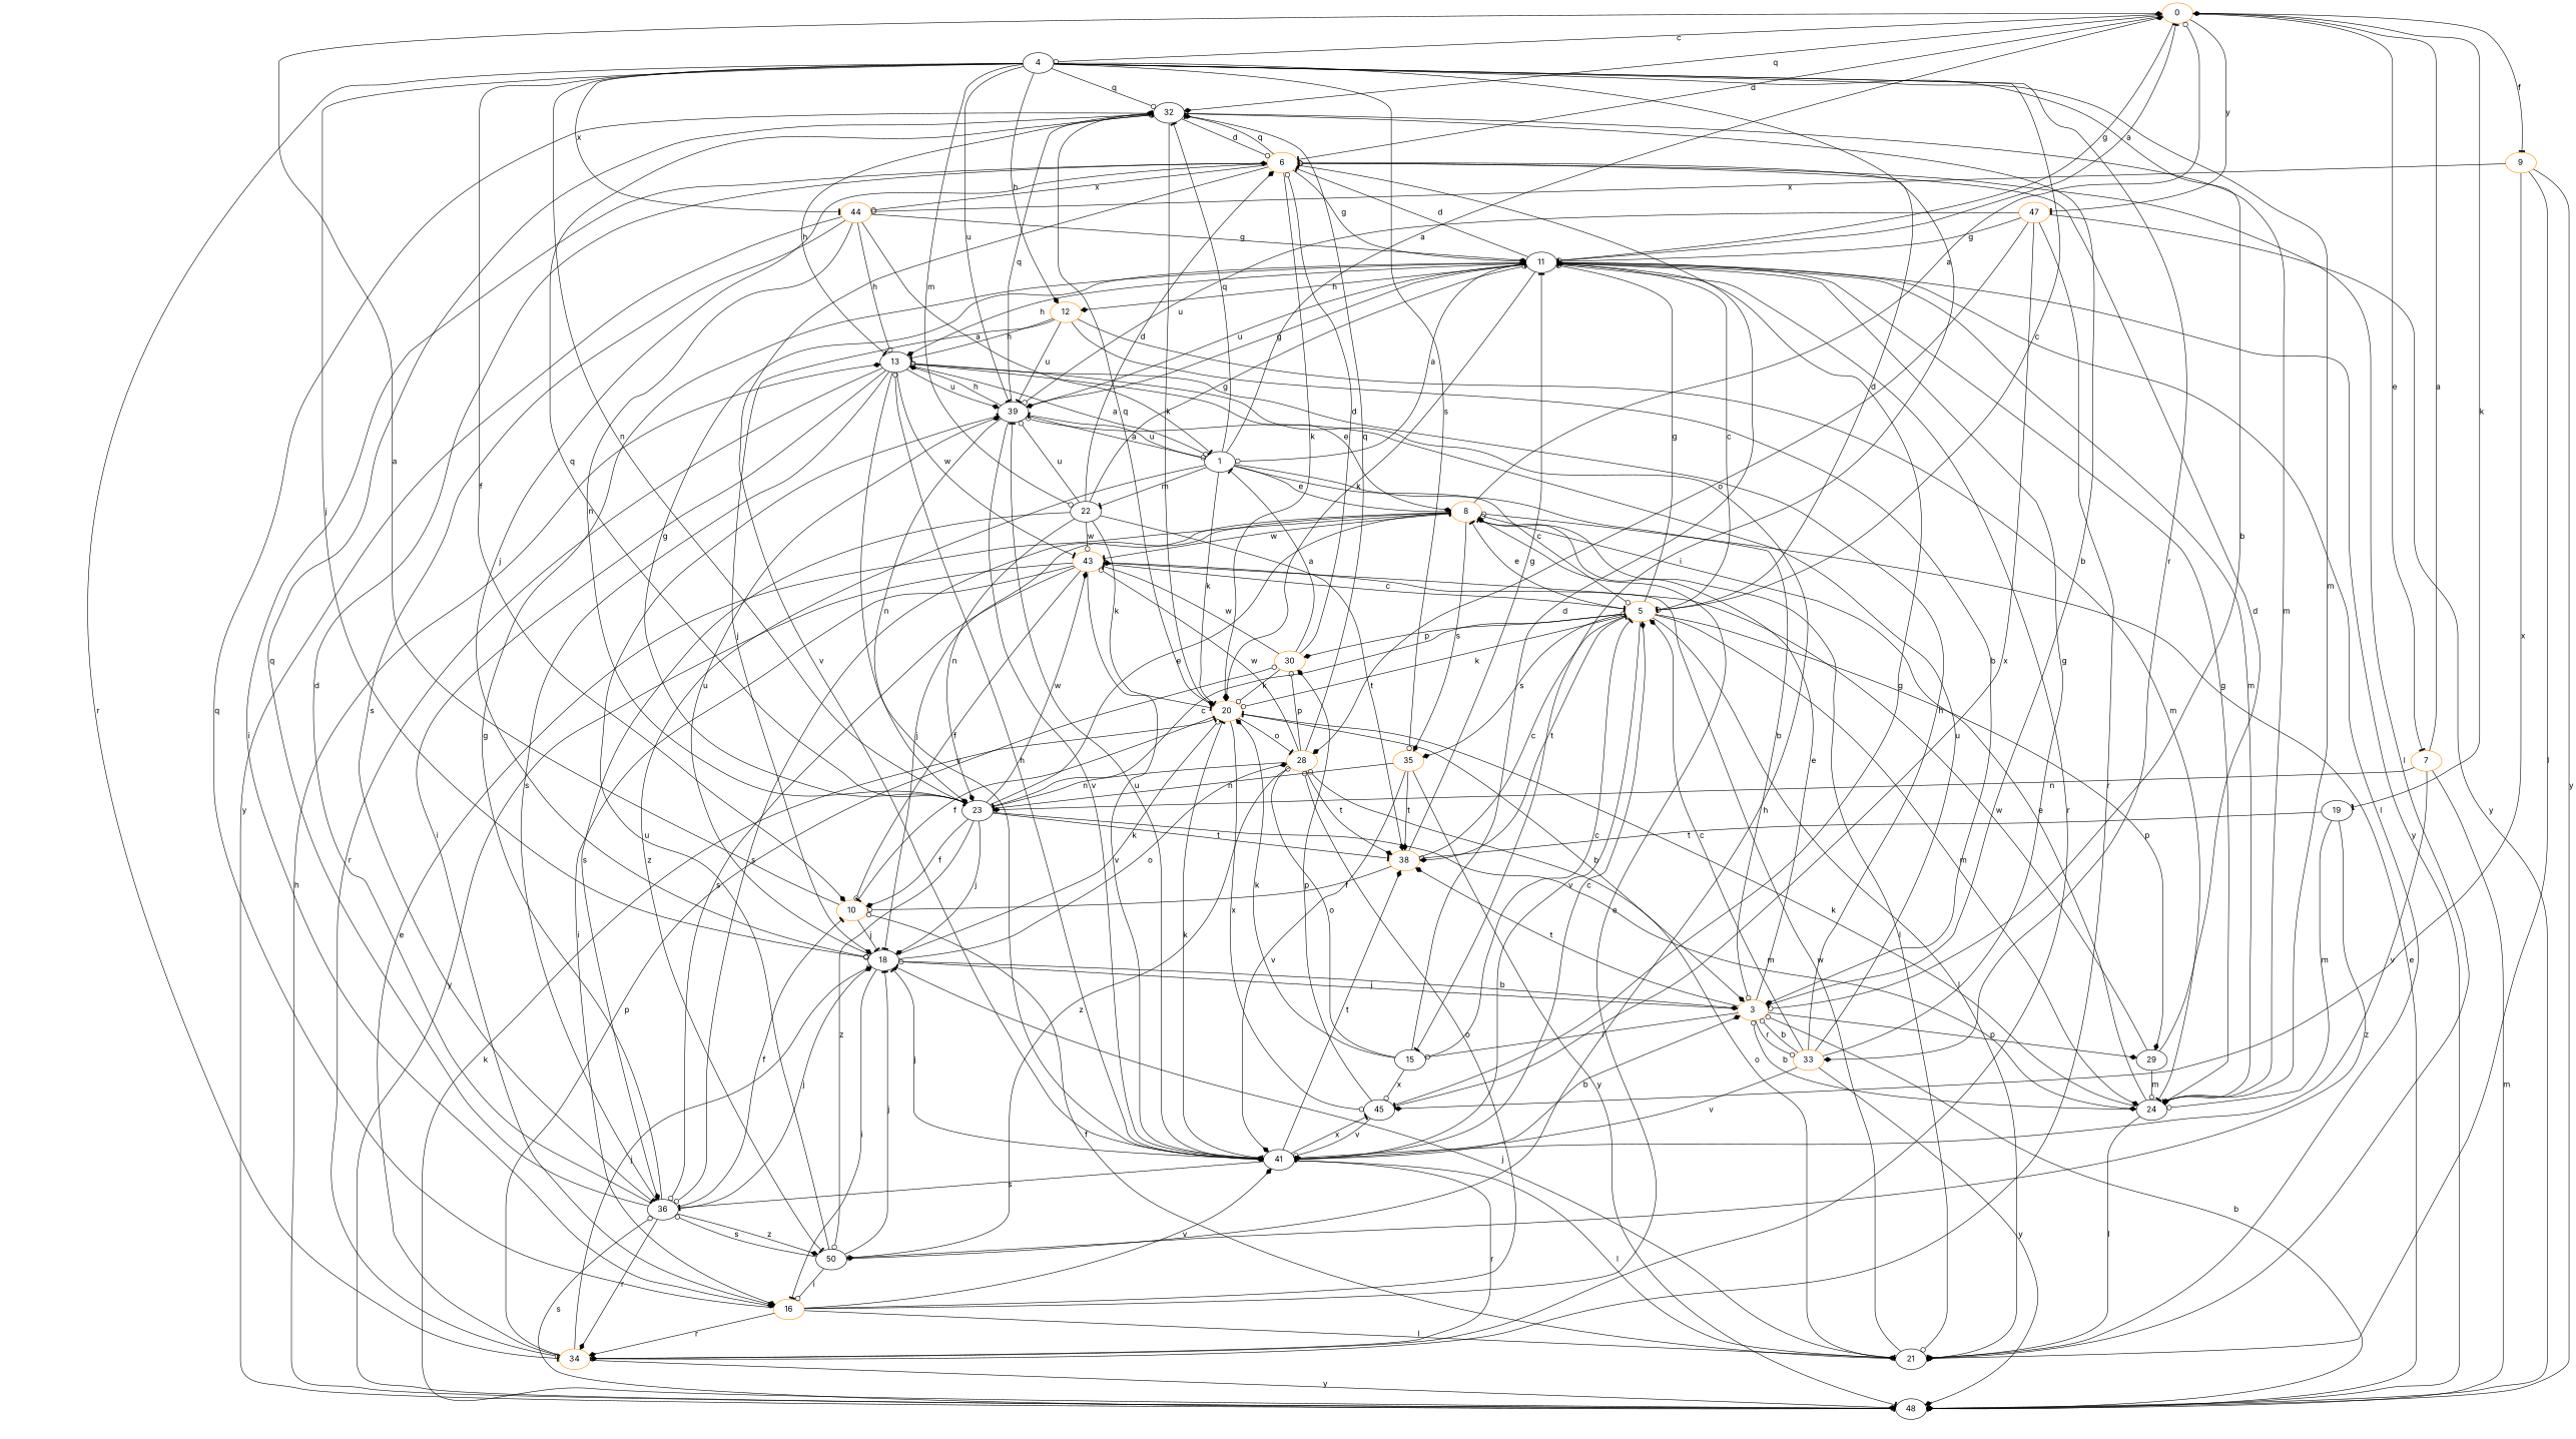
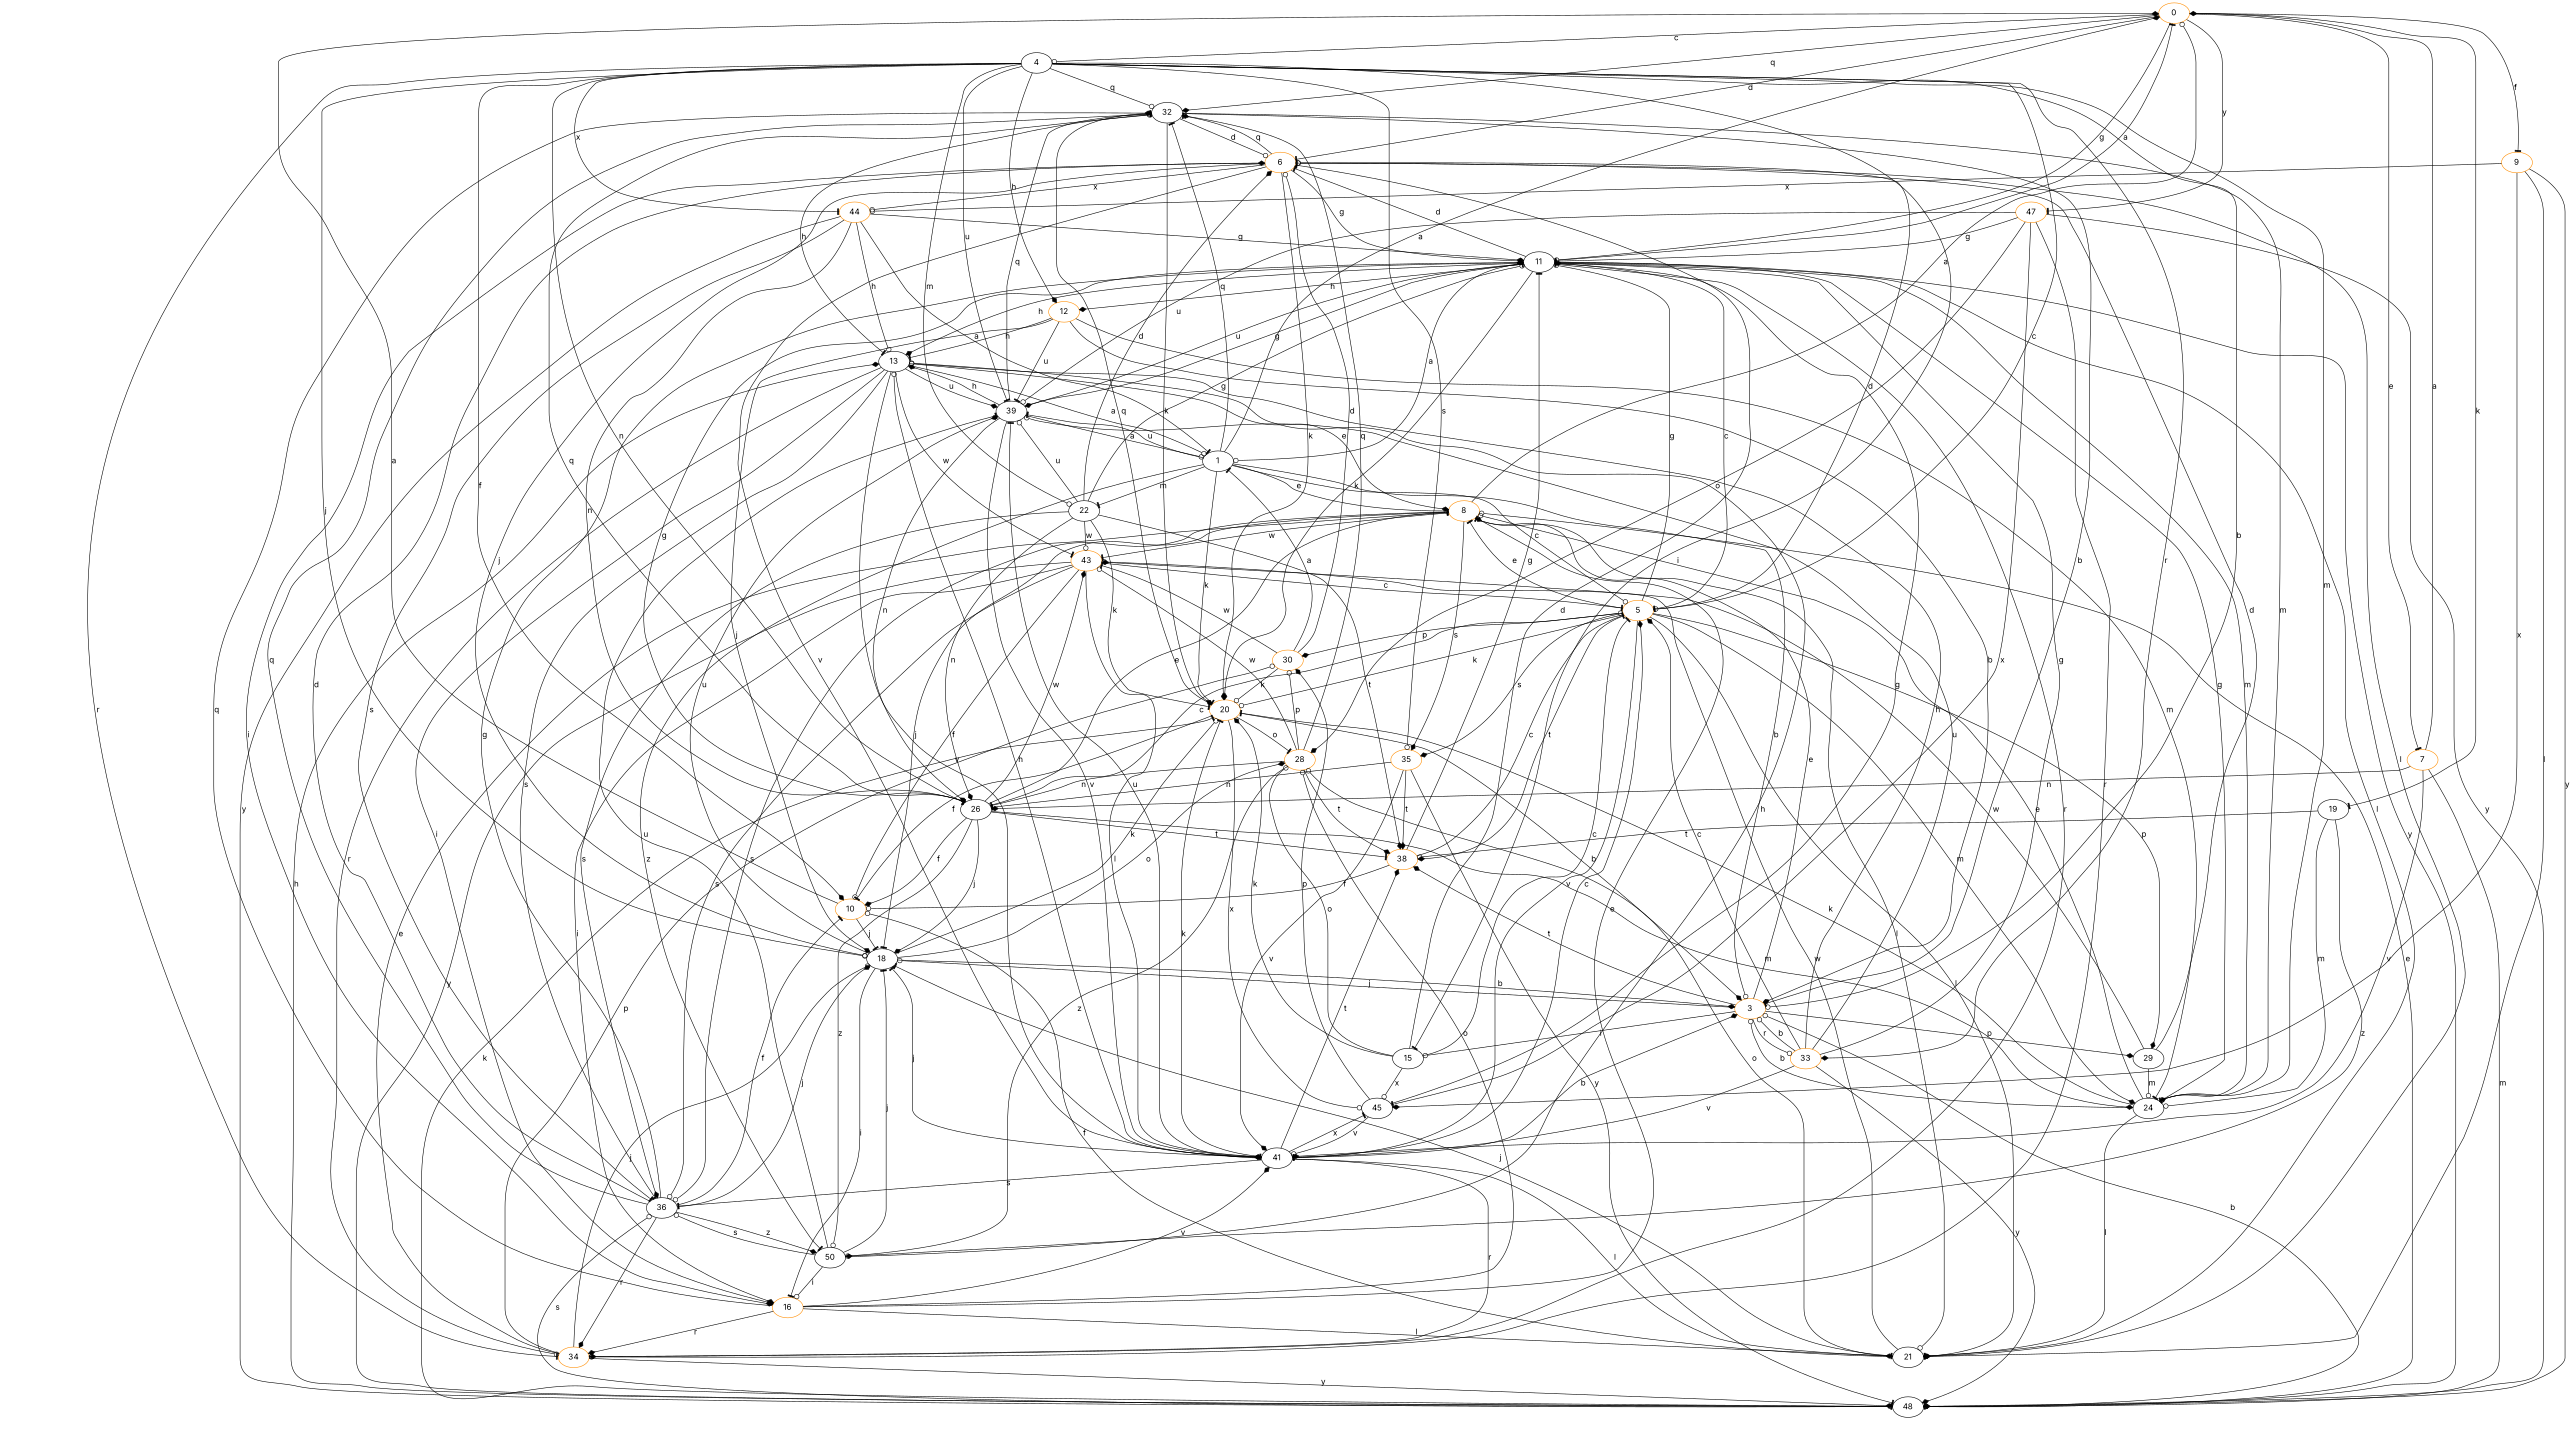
  strict digraph {
    fontname=Inter
    node [color=darkorange fontname=Inter]
    edge [arrowhead=odot fontname=Inter]
    0
    4 [color=black]
    6
    7
    9
    11 [color=black]
    19 [color=black]
    32 [color=black]
    47
    3
    5
    22 [color=black]
    39 [color=black]
    15 [color=black]
    18 [color=black]
    33
    10
    12
    24 [color=black]
-   26 [color=black label=23]
+   26 [color=black]
    34
    35
    44
    20
    21 [color=black]
    41 [color=black]
    16
    48 [color=black]
    45 [color=black]
    1 [color=black]
    13 [color=black]
    50 [color=black]
    38
    28
    8
    29 [color=black]
    30
    36 [color=black]
    43
    0 -> 4 [label=c]
    0 -> 6 [arrowhead=tee label=d]
    0 -> 7 [arrowhead=tee label=e]
    0 -> 9 [arrowhead=tee label=f]
    0 -> 11 [label=g]
    0 -> 19 [arrowhead=tee label=k]
    0 -> 32 [arrowhead=diamond label=q]
    0 -> 47 [arrowhead=tee label=y]
    4 -> 32 [label=q]
    4 -> 3 [label=b]
    4 -> 5 [label=c]
    4 -> 22 [label=m]
    4 -> 39 [arrowhead=tee label=u]
    4 -> 15 [arrowhead=tee label=i]
    4 -> 18 [label=j]
    4 -> 33 [arrowhead=diamond label=r]
    4 -> 10 [arrowhead=diamond label=f]
    4 -> 12 [arrowhead=diamond label=h]
    4 -> 24 [arrowhead=tee label=m]
    4 -> 26 [arrowhead=tee label=n]
    4 -> 34 [arrowhead=tee label=r]
    4 -> 35 [label=s]
    4 -> 44 [arrowhead=tee label=x]
    6 -> 11 [label=g]
    6 -> 32 [arrowhead=diamond label=q]
    6 -> 18 [label=j]
    6 -> 44 [label=x]
    6 -> 20 [arrowhead=diamond label=k]
    6 -> 21 [arrowhead=tee label=l]
    6 -> 41 [arrowhead=diamond label=v]
    6 -> 16 [arrowhead=diamond label=i]
    7 -> 0 [arrowhead=diamond label=a]
    7 -> 26 [arrowhead=diamond label=n]
    7 -> 41 [arrowhead=diamond label=v]
    7 -> 48 [label=m]
    9 -> 44 [label=x]
    9 -> 21 [arrowhead=diamond label=l]
    9 -> 48 [arrowhead=tee label=y]
    9 -> 45 [arrowhead=diamond label=x]
    11 -> 0 [arrowhead=tee label=a]
    11 -> 6 [arrowhead=tee label=d]
    11 -> 5 [arrowhead=tee label=c]
    11 -> 39 [arrowhead=diamond label=u]
    11 -> 12 [arrowhead=diamond label=h]
    11 -> 24 [arrowhead=diamond label=m]
    11 -> 34 [label=r]
    11 -> 20 [arrowhead=diamond label=k]
    11 -> 21 [arrowhead=tee label=l]
    11 -> 48 [label=y]
    11 -> 1 [label=a]
    11 -> 13 [arrowhead=diamond label=h]
    19 -> 24 [label=m]
    19 -> 50 [arrowhead=diamond label=z]
    19 -> 38 [label=t]
    32 -> 6 [label=d]
    32 -> 3 [arrowhead=tee label=b]
    32 -> 24 [label=m]
    32 -> 20 [arrowhead=diamond label=k]
    32 -> 13 [arrowhead=tee label=h]
    47 -> 11 [arrowhead=tee label=g]
    47 -> 39 [label=u]
    47 -> 34 [label=r]
    47 -> 48 [arrowhead=diamond label=y]
    47 -> 45 [arrowhead=tee label=x]
    47 -> 28 [arrowhead=diamond label=o]
    3 -> 15 [label=i]
    3 -> 18 [label=j]
    3 -> 33 [label=r]
    3 -> 38 [arrowhead=diamond label=t]
    3 -> 8 [arrowhead=tee label=e]
    3 -> 29 [arrowhead=diamond label=p]
    5 -> 6 [label=d]
    5 -> 11 [label=g]
    5 -> 24 [arrowhead=diamond label=m]
    5 -> 35 [arrowhead=diamond label=s]
    5 -> 20 [label=k]
    5 -> 21 [label=l]
    5 -> 41 [arrowhead=tee label=v]
    5 -> 38 [arrowhead=diamond label=t]
    5 -> 8 [arrowhead=tee label=e]
    5 -> 29 [arrowhead=diamond label=p]
    5 -> 30 [arrowhead=diamond label=p]
    22 -> 6 [arrowhead=diamond label=d]
    22 -> 11 [label=g]
    22 -> 39 [label=u]
    22 -> 26 [arrowhead=diamond label=n]
    22 -> 20 [arrowhead=tee label=k]
    22 -> 38 [arrowhead=diamond label=t]
    22 -> 36 [arrowhead=diamond label=s]
    22 -> 43 [label=w]
    39 -> 11 [arrowhead=tee label=g]
    39 -> 32 [label=q]
    39 -> 26 [arrowhead=diamond label=n]
    39 -> 41 [arrowhead=diamond label=v]
    39 -> 1 [label=a]
    39 -> 13 [arrowhead=diamond label=h]
    15 -> 6 [arrowhead=tee label=d]
    15 -> 5 [arrowhead=tee label=c]
    15 -> 20 [arrowhead=diamond label=k]
    15 -> 45 [label=x]
    15 -> 28 [label=o]
    18 -> 3 [arrowhead=diamond label=b]
    18 -> 39 [arrowhead=diamond label=u]
    18 -> 20 [label=k]
    18 -> 16 [arrowhead=tee label=i]
    18 -> 28 [arrowhead=diamond label=o]
    33 -> 11 [arrowhead=diamond label=g]
    33 -> 3 [label=b]
    33 -> 5 [arrowhead=diamond label=c]
    33 -> 39 [label=u]
    33 -> 41 [arrowhead=tee label=v]
    33 -> 48 [arrowhead=diamond label=y]
    33 -> 13 [label=h]
    10 -> 0 [arrowhead=diamond label=a]
    10 -> 18 [arrowhead=tee label=j]
    12 -> 3 [arrowhead=diamond label=b]
    12 -> 39 [arrowhead=tee label=u]
    12 -> 18 [arrowhead=diamond label=j]
    12 -> 24 [arrowhead=tee label=m]
    12 -> 13 [arrowhead=tee label=h]
    24 -> 11 [arrowhead=tee label=g]
    24 -> 3 [label=b]
    24 -> 20 [arrowhead=tee label=k]
    24 -> 21 [arrowhead=diamond label=l]
    24 -> 8 [label=e]
    26 -> 11 [arrowhead=diamond label=g]
    26 -> 32 [label=q]
    26 -> 5 [label=c]
    26 -> 18 [arrowhead=diamond label=j]
    26 -> 10 [arrowhead=diamond label=f]
    26 -> 24 [arrowhead=diamond label=m]
    26 -> 50 [label=z]
    26 -> 38 [arrowhead=tee label=t]
    26 -> 8 [arrowhead=tee label=e]
    26 -> 43 [arrowhead=diamond label=w]
    34 -> 18 [label=j]
    34 -> 48 [arrowhead=diamond label=y]
    34 -> 8 [arrowhead=tee label=e]
    34 -> 30 [label=p]
    35 -> 26 [arrowhead=tee label=n]
    35 -> 41 [arrowhead=diamond label=v]
    35 -> 48 [arrowhead=tee label=y]
    35 -> 38 [arrowhead=diamond label=t]
    44 -> 11 [arrowhead=diamond label=g]
    44 -> 26 [arrowhead=tee label=n]
    44 -> 48 [arrowhead=tee label=y]
    44 -> 1 [arrowhead=tee label=a]
    44 -> 13 [label=h]
    44 -> 36 [arrowhead=tee label=s]
    20 -> 32 [arrowhead=tee label=q]
    20 -> 3 [arrowhead=diamond label=b]
    20 -> 10 [arrowhead=tee label=f]
    20 -> 45 [label=x]
    20 -> 28 [arrowhead=tee label=o]
    21 -> 18 [arrowhead=tee label=j]
    21 -> 10 [label=f]
    21 -> 28 [label=o]
    21 -> 43 [label=w]
    41 -> 3 [arrowhead=diamond label=b]
    41 -> 5 [arrowhead=diamond label=c]
    41 -> 39 [arrowhead=tee label=u]
    41 -> 18 [arrowhead=tee label=j]
    41 -> 34 [arrowhead=diamond label=r]
    41 -> 20 [arrowhead=tee label=k]
    41 -> 21 [arrowhead=diamond label=l]
    41 -> 45 [arrowhead=tee label=x]
    41 -> 13 [label=h]
    41 -> 38 [arrowhead=diamond label=t]
    41 -> 36 [arrowhead=tee label=s]
    16 -> 32 [arrowhead=diamond label=q]
    16 -> 34 [arrowhead=diamond label=r]
    16 -> 21 [arrowhead=tee label=l]
    16 -> 41 [arrowhead=diamond label=v]
    16 -> 28 [label=o]
    16 -> 8 [arrowhead=diamond label=e]
    48 -> 3 [label=b]
    48 -> 20 [arrowhead=tee label=k]
    48 -> 13 [arrowhead=diamond label=h]
    48 -> 8 [label=e]
    48 -> 36 [label=s]
    45 -> 11 [arrowhead=tee label=g]
    45 -> 41 [label=v]
    45 -> 30 [arrowhead=diamond label=p]
    1 -> 0 [arrowhead=diamond label=a]
    1 -> 32 [arrowhead=tee label=q]
    1 -> 3 [label=b]
    1 -> 5 [label=c]
    1 -> 22 [arrowhead=tee label=m]
    1 -> 39 [arrowhead=tee label=u]
    1 -> 20 [arrowhead=tee label=k]
    1 -> 50 [arrowhead=tee label=z]
    1 -> 8 [label=e]
    13 -> 39 [arrowhead=diamond label=u]
    13 -> 34 [label=r]
    13 -> 41 [label=v]
    13 -> 16 [arrowhead=diamond label=i]
    13 -> 1 [label=a]
    13 -> 8 [arrowhead=diamond label=e]
    13 -> 36 [arrowhead=tee label=s]
    13 -> 43 [arrowhead=tee label=w]
    50 -> 39 [arrowhead=tee label=u]
    50 -> 18 [arrowhead=tee label=j]
    50 -> 16 [label=i]
    50 -> 13 [label=h]
    50 -> 36 [label=s]
    38 -> 11 [arrowhead=tee label=g]
    38 -> 5 [arrowhead=tee label=c]
    38 -> 10 [label=f]
    28 -> 32 [arrowhead=tee label=q]
    28 -> 26 [arrowhead=tee label=n]
    28 -> 50 [label=z]
    28 -> 38 [arrowhead=diamond label=t]
    28 -> 30 [label=p]
    28 -> 43 [label=w]
    8 -> 0 [label=a]
    8 -> 18 [arrowhead=tee label=j]
    8 -> 35 [arrowhead=diamond label=s]
    8 -> 21 [label=l]
    8 -> 36 [label=s]
    8 -> 43 [arrowhead=tee label=w]
    29 -> 6 [label=d]
    29 -> 24 [label=m]
    29 -> 43 [arrowhead=diamond label=w]
    30 -> 6 [label=d]
    30 -> 20 [label=k]
    30 -> 1 [arrowhead=tee label=a]
    30 -> 43 [arrowhead=tee label=w]
    36 -> 6 [arrowhead=diamond label=d]
    36 -> 11 [arrowhead=diamond label=g]
    36 -> 32 [arrowhead=tee label=q]
    36 -> 18 [arrowhead=diamond label=j]
    36 -> 10 [arrowhead=tee label=f]
    36 -> 34 [arrowhead=diamond label=r]
    36 -> 50 [arrowhead=diamond label=z]
    43 -> 5 [arrowhead=tee label=c]
    43 -> 10 [label=f]
-   43 -> 41 [arrowhead=tee label=v]
+   43 -> 41 [arrowhead=tee label=l]
    43 -> 16 [arrowhead=diamond label=i]
    43 -> 48 [label=y]
    43 -> 36 [label=s]
  }
